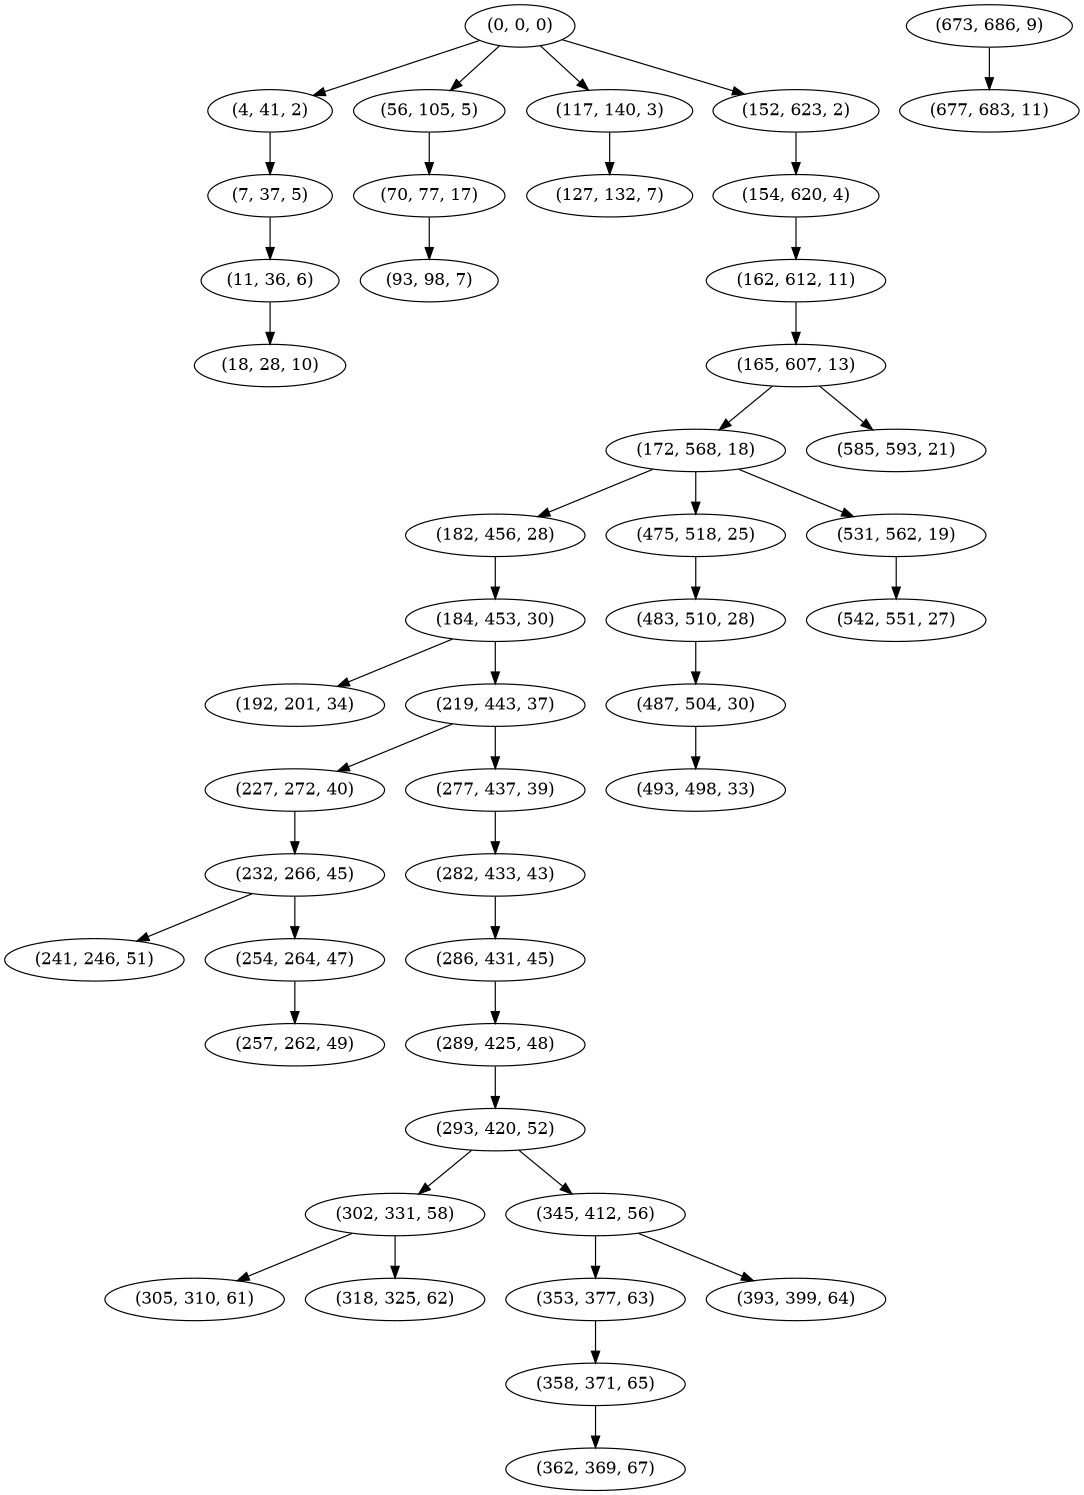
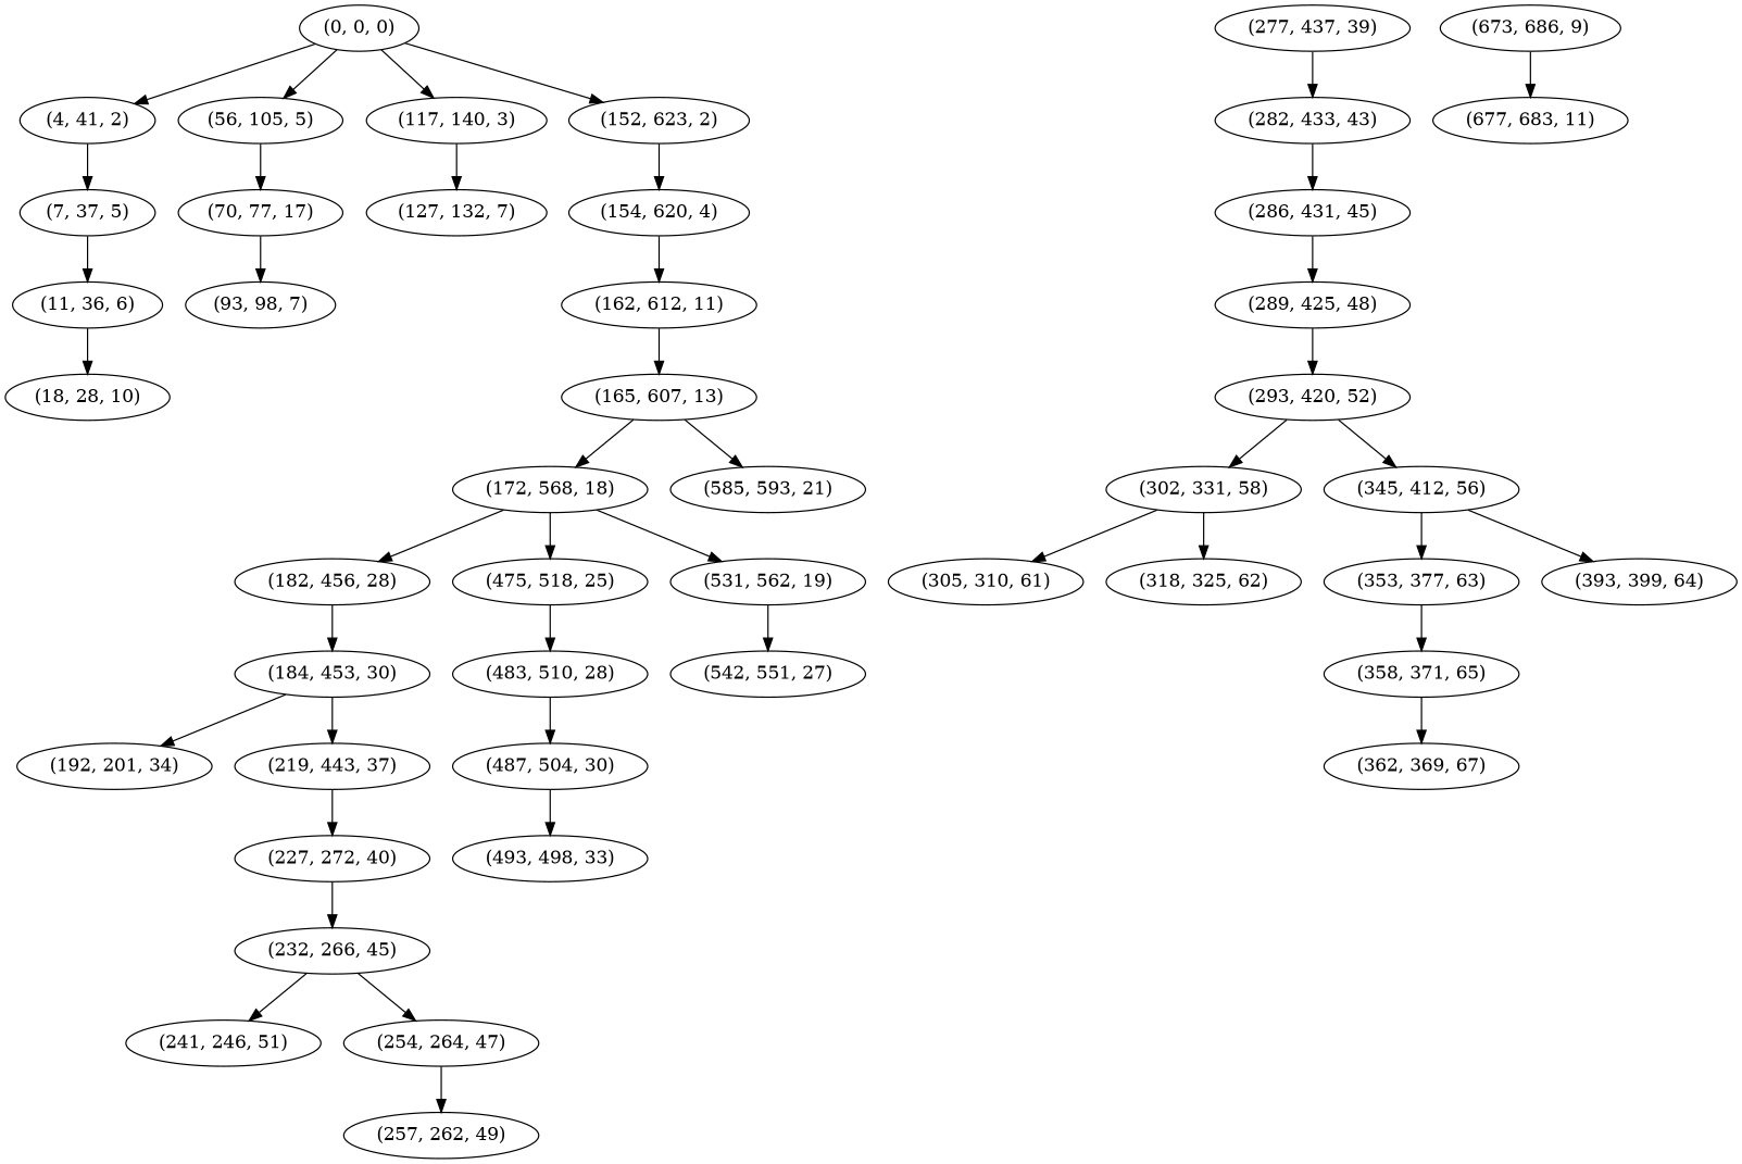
  digraph {
    "(0, 0, 0)"
    "(4, 41, 2)"
    "(56, 105, 5)"
    "(117, 140, 3)"
    "(152, 623, 2)"
    "(7, 37, 5)"
    "(70, 77, 17)"
    "(127, 132, 7)"
    "(154, 620, 4)"
    "(11, 36, 6)"
    "(18, 28, 10)"
    "(93, 98, 7)"
    "(162, 612, 11)"
    "(165, 607, 13)"
    "(172, 568, 18)"
    "(585, 593, 21)"
    "(182, 456, 28)"
    "(475, 518, 25)"
    "(531, 562, 19)"
    "(184, 453, 30)"
    "(483, 510, 28)"
    "(542, 551, 27)"
    "(192, 201, 34)"
    "(219, 443, 37)"
    "(227, 272, 40)"
    "(277, 437, 39)"
    "(232, 266, 45)"
    "(282, 433, 43)"
    "(241, 246, 51)"
    "(254, 264, 47)"
    "(257, 262, 49)"
    "(286, 431, 45)"
    "(289, 425, 48)"
    "(293, 420, 52)"
    "(302, 331, 58)"
    "(345, 412, 56)"
    "(305, 310, 61)"
    "(318, 325, 62)"
    "(353, 377, 63)"
    "(393, 399, 64)"
    "(358, 371, 65)"
    "(362, 369, 67)"
    "(487, 504, 30)"
    "(493, 498, 33)"
    "(673, 686, 9)"
    "(677, 683, 11)"
    "(0, 0, 0)" -> "(4, 41, 2)"
    "(0, 0, 0)" -> "(56, 105, 5)"
    "(0, 0, 0)" -> "(117, 140, 3)"
    "(0, 0, 0)" -> "(152, 623, 2)"
    "(4, 41, 2)" -> "(7, 37, 5)"
    "(56, 105, 5)" -> "(70, 77, 17)"
    "(117, 140, 3)" -> "(127, 132, 7)"
    "(152, 623, 2)" -> "(154, 620, 4)"
    "(7, 37, 5)" -> "(11, 36, 6)"
    "(70, 77, 17)" -> "(93, 98, 7)"
    "(154, 620, 4)" -> "(162, 612, 11)"
    "(11, 36, 6)" -> "(18, 28, 10)"
    "(162, 612, 11)" -> "(165, 607, 13)"
    "(165, 607, 13)" -> "(172, 568, 18)"
    "(165, 607, 13)" -> "(585, 593, 21)"
    "(172, 568, 18)" -> "(182, 456, 28)"
    "(172, 568, 18)" -> "(475, 518, 25)"
    "(172, 568, 18)" -> "(531, 562, 19)"
    "(182, 456, 28)" -> "(184, 453, 30)"
    "(475, 518, 25)" -> "(483, 510, 28)"
    "(531, 562, 19)" -> "(542, 551, 27)"
    "(184, 453, 30)" -> "(192, 201, 34)"
    "(184, 453, 30)" -> "(219, 443, 37)"
    "(483, 510, 28)" -> "(487, 504, 30)"
    "(219, 443, 37)" -> "(227, 272, 40)"
-   "(219, 443, 37)" -> "(277, 437, 39)"
    "(227, 272, 40)" -> "(232, 266, 45)"
    "(277, 437, 39)" -> "(282, 433, 43)"
    "(232, 266, 45)" -> "(241, 246, 51)"
    "(232, 266, 45)" -> "(254, 264, 47)"
    "(282, 433, 43)" -> "(286, 431, 45)"
    "(254, 264, 47)" -> "(257, 262, 49)"
    "(286, 431, 45)" -> "(289, 425, 48)"
    "(289, 425, 48)" -> "(293, 420, 52)"
    "(293, 420, 52)" -> "(302, 331, 58)"
    "(293, 420, 52)" -> "(345, 412, 56)"
    "(302, 331, 58)" -> "(305, 310, 61)"
    "(302, 331, 58)" -> "(318, 325, 62)"
    "(345, 412, 56)" -> "(353, 377, 63)"
    "(345, 412, 56)" -> "(393, 399, 64)"
    "(353, 377, 63)" -> "(358, 371, 65)"
    "(358, 371, 65)" -> "(362, 369, 67)"
    "(487, 504, 30)" -> "(493, 498, 33)"
    "(673, 686, 9)" -> "(677, 683, 11)"
  }
